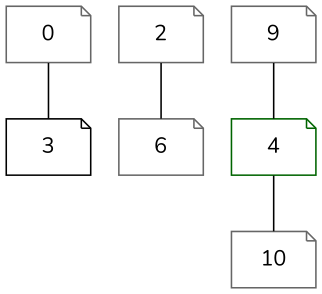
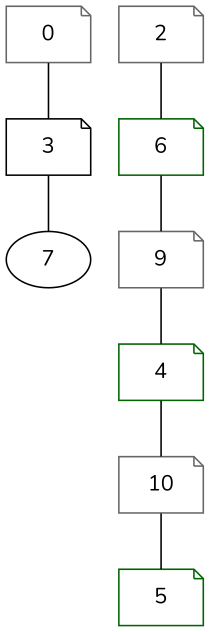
  graph {
    fontname=Nunito
    node [color=gray40 fillcolor=white fontname=Nunito shape=note]
    edge [fontname=Nunito]
    n1 [label=0]
    3 [color=black]
    2
-   6
+   6 [color=darkgreen]
    9
+   7 [color=black shape=ellipse]
    4 [color=darkgreen]
    10
+   5 [color=darkgreen]
    n1 -- 3
+   3 -- 7
    2 -- 6
+   6 -- 9
    9 -- 4
    4 -- 10
+   10 -- 5
  }
